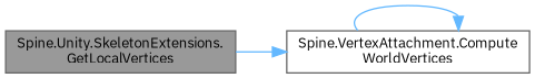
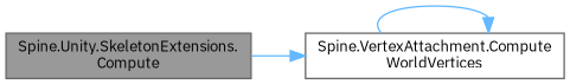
  digraph {
    rankdir=LR
    fontname="IBM Plex Sans"
    node [fontname="IBM Plex Sans" fontsize=10 shape=box style=filled]
    edge [color=steelblue1 fontname="IBM Plex Sans" fontsize=10 labelfontname=Helvetica labelfontsize=10 style=solid]
-   n1 [color=gray40 fillcolor=grey60 fontcolor=black height=0.2 label="Spine.Unity.SkeletonExtensions.\lGetLocalVertices" width=0.4]
+   n1 [color=gray40 fillcolor=grey60 fontcolor=black height=0.2 label="Spine.Unity.SkeletonExtensions.\lCompute" width=0.4]
    n2 [color=grey40 fillcolor=white height=0.2 label="Spine.VertexAttachment.Compute\lWorldVertices" width=0.4]
    n1 -> n2
    n2 -> n2
  }
